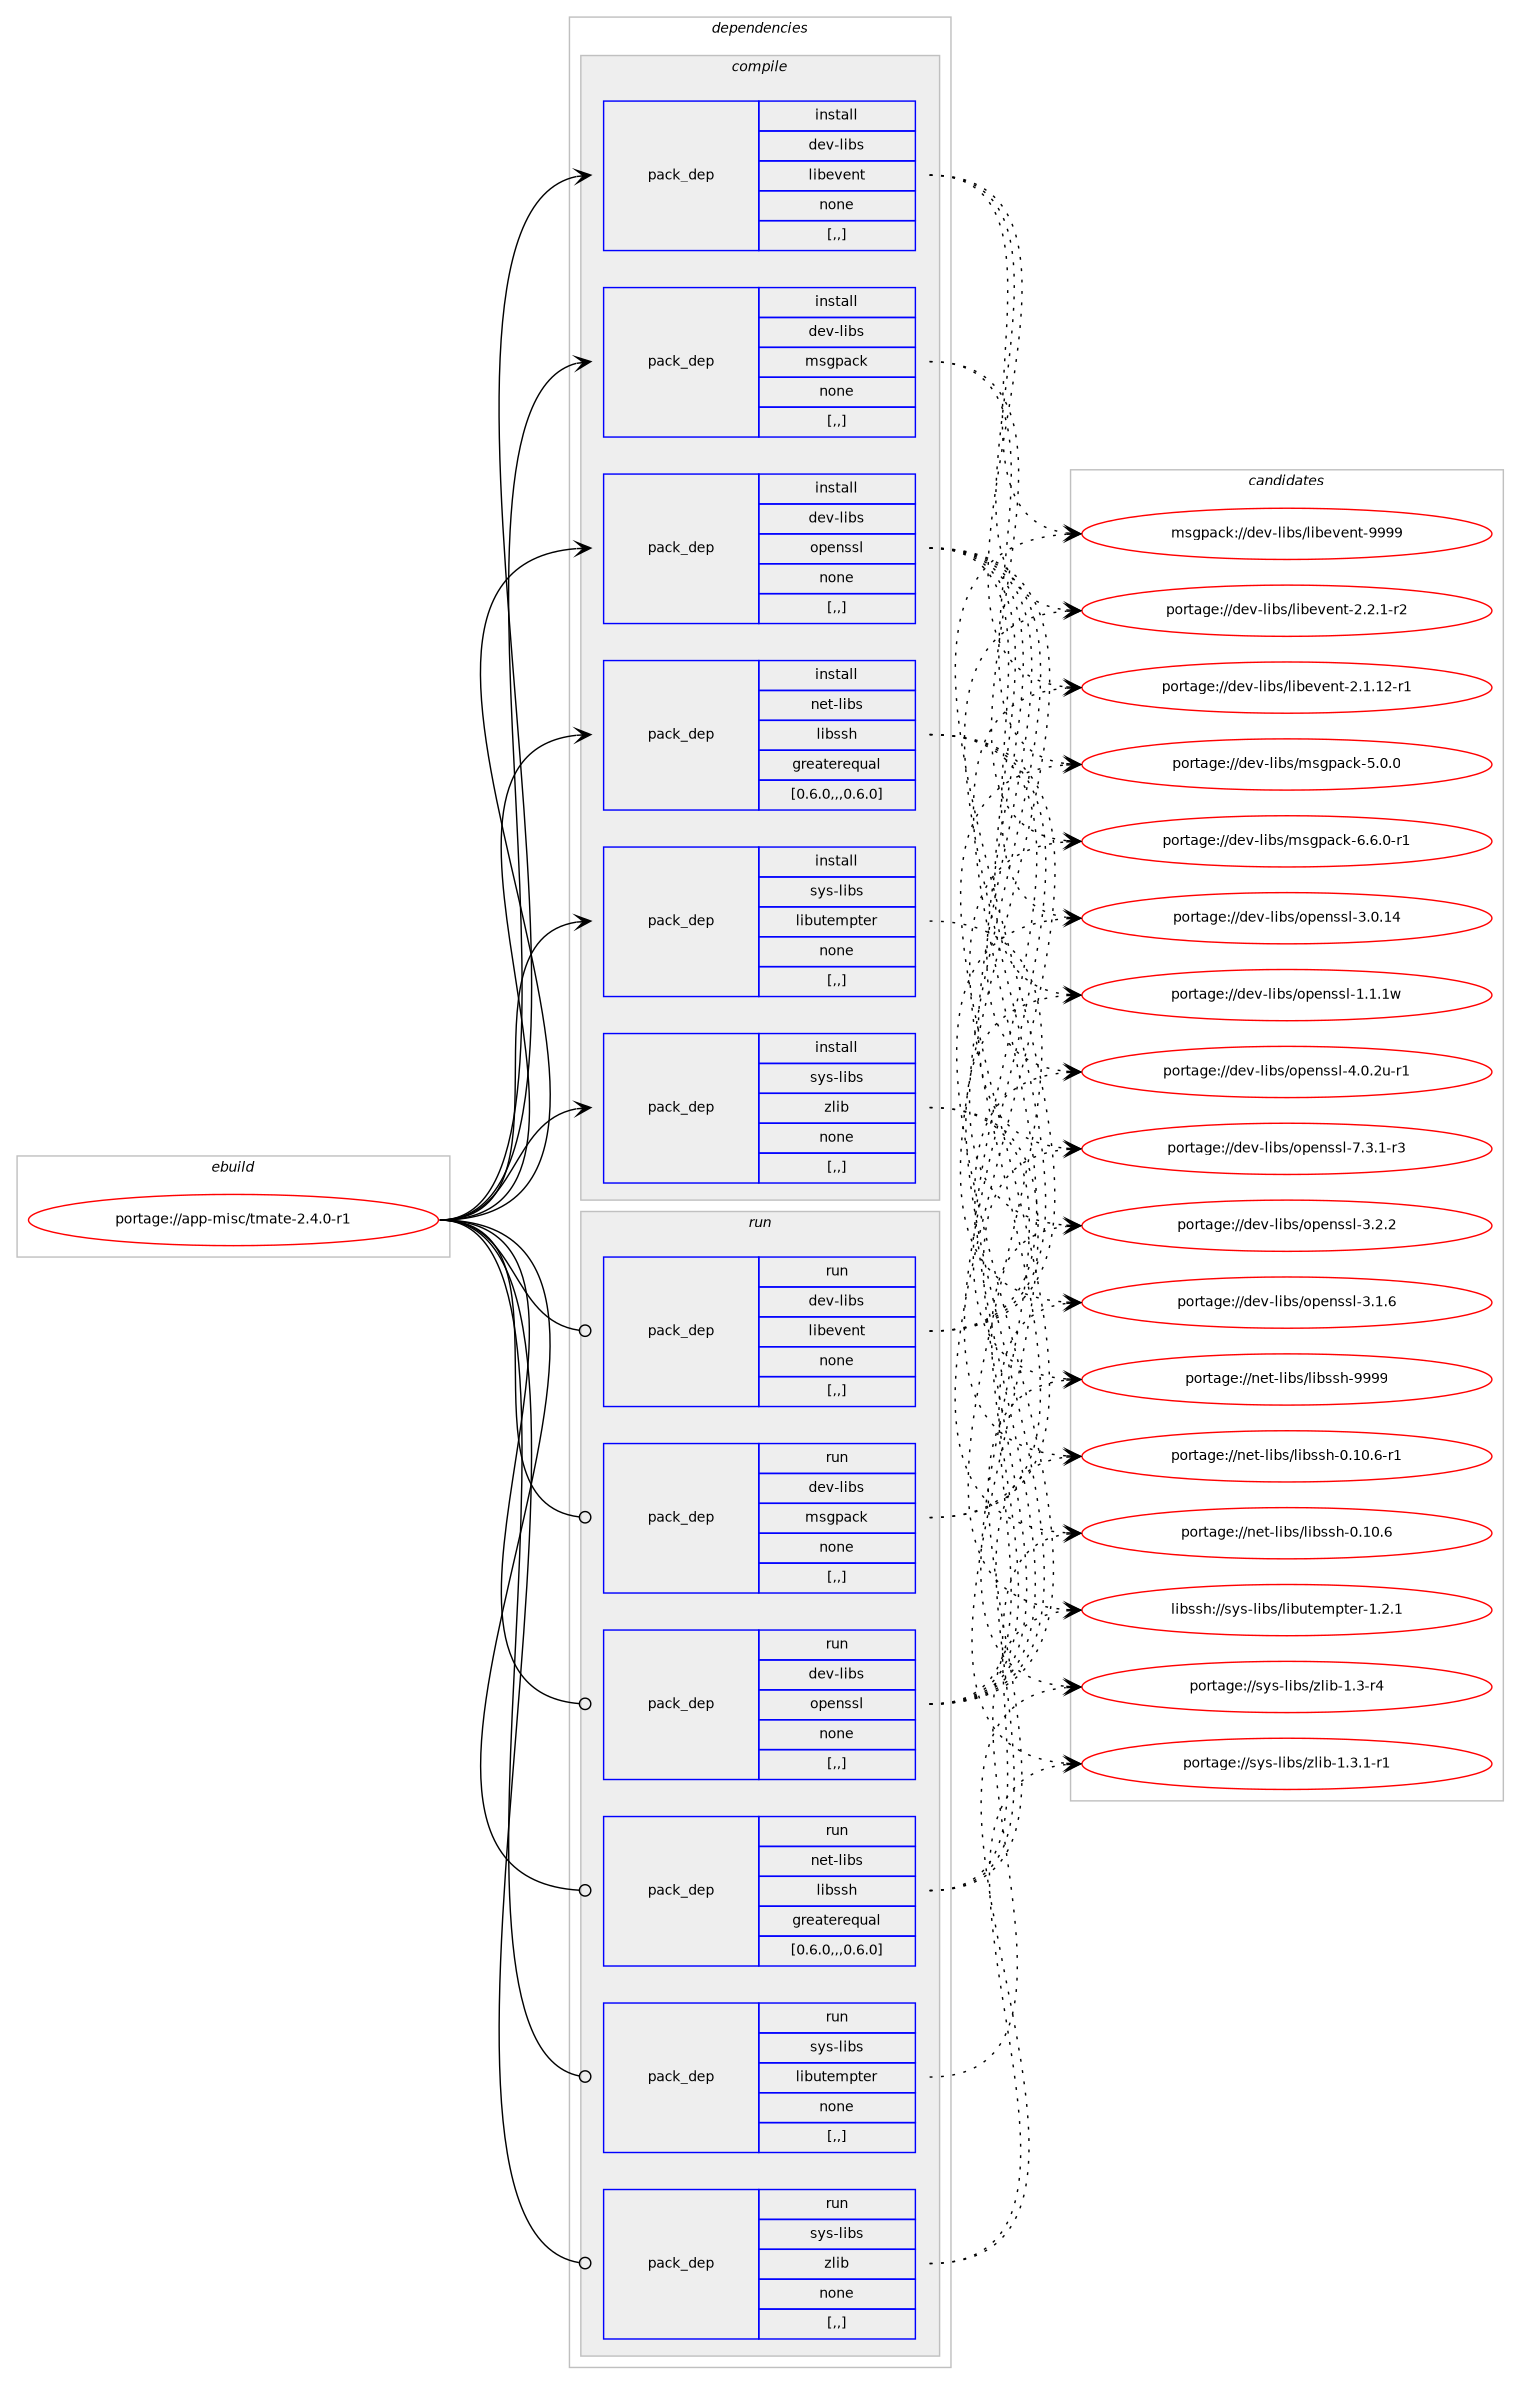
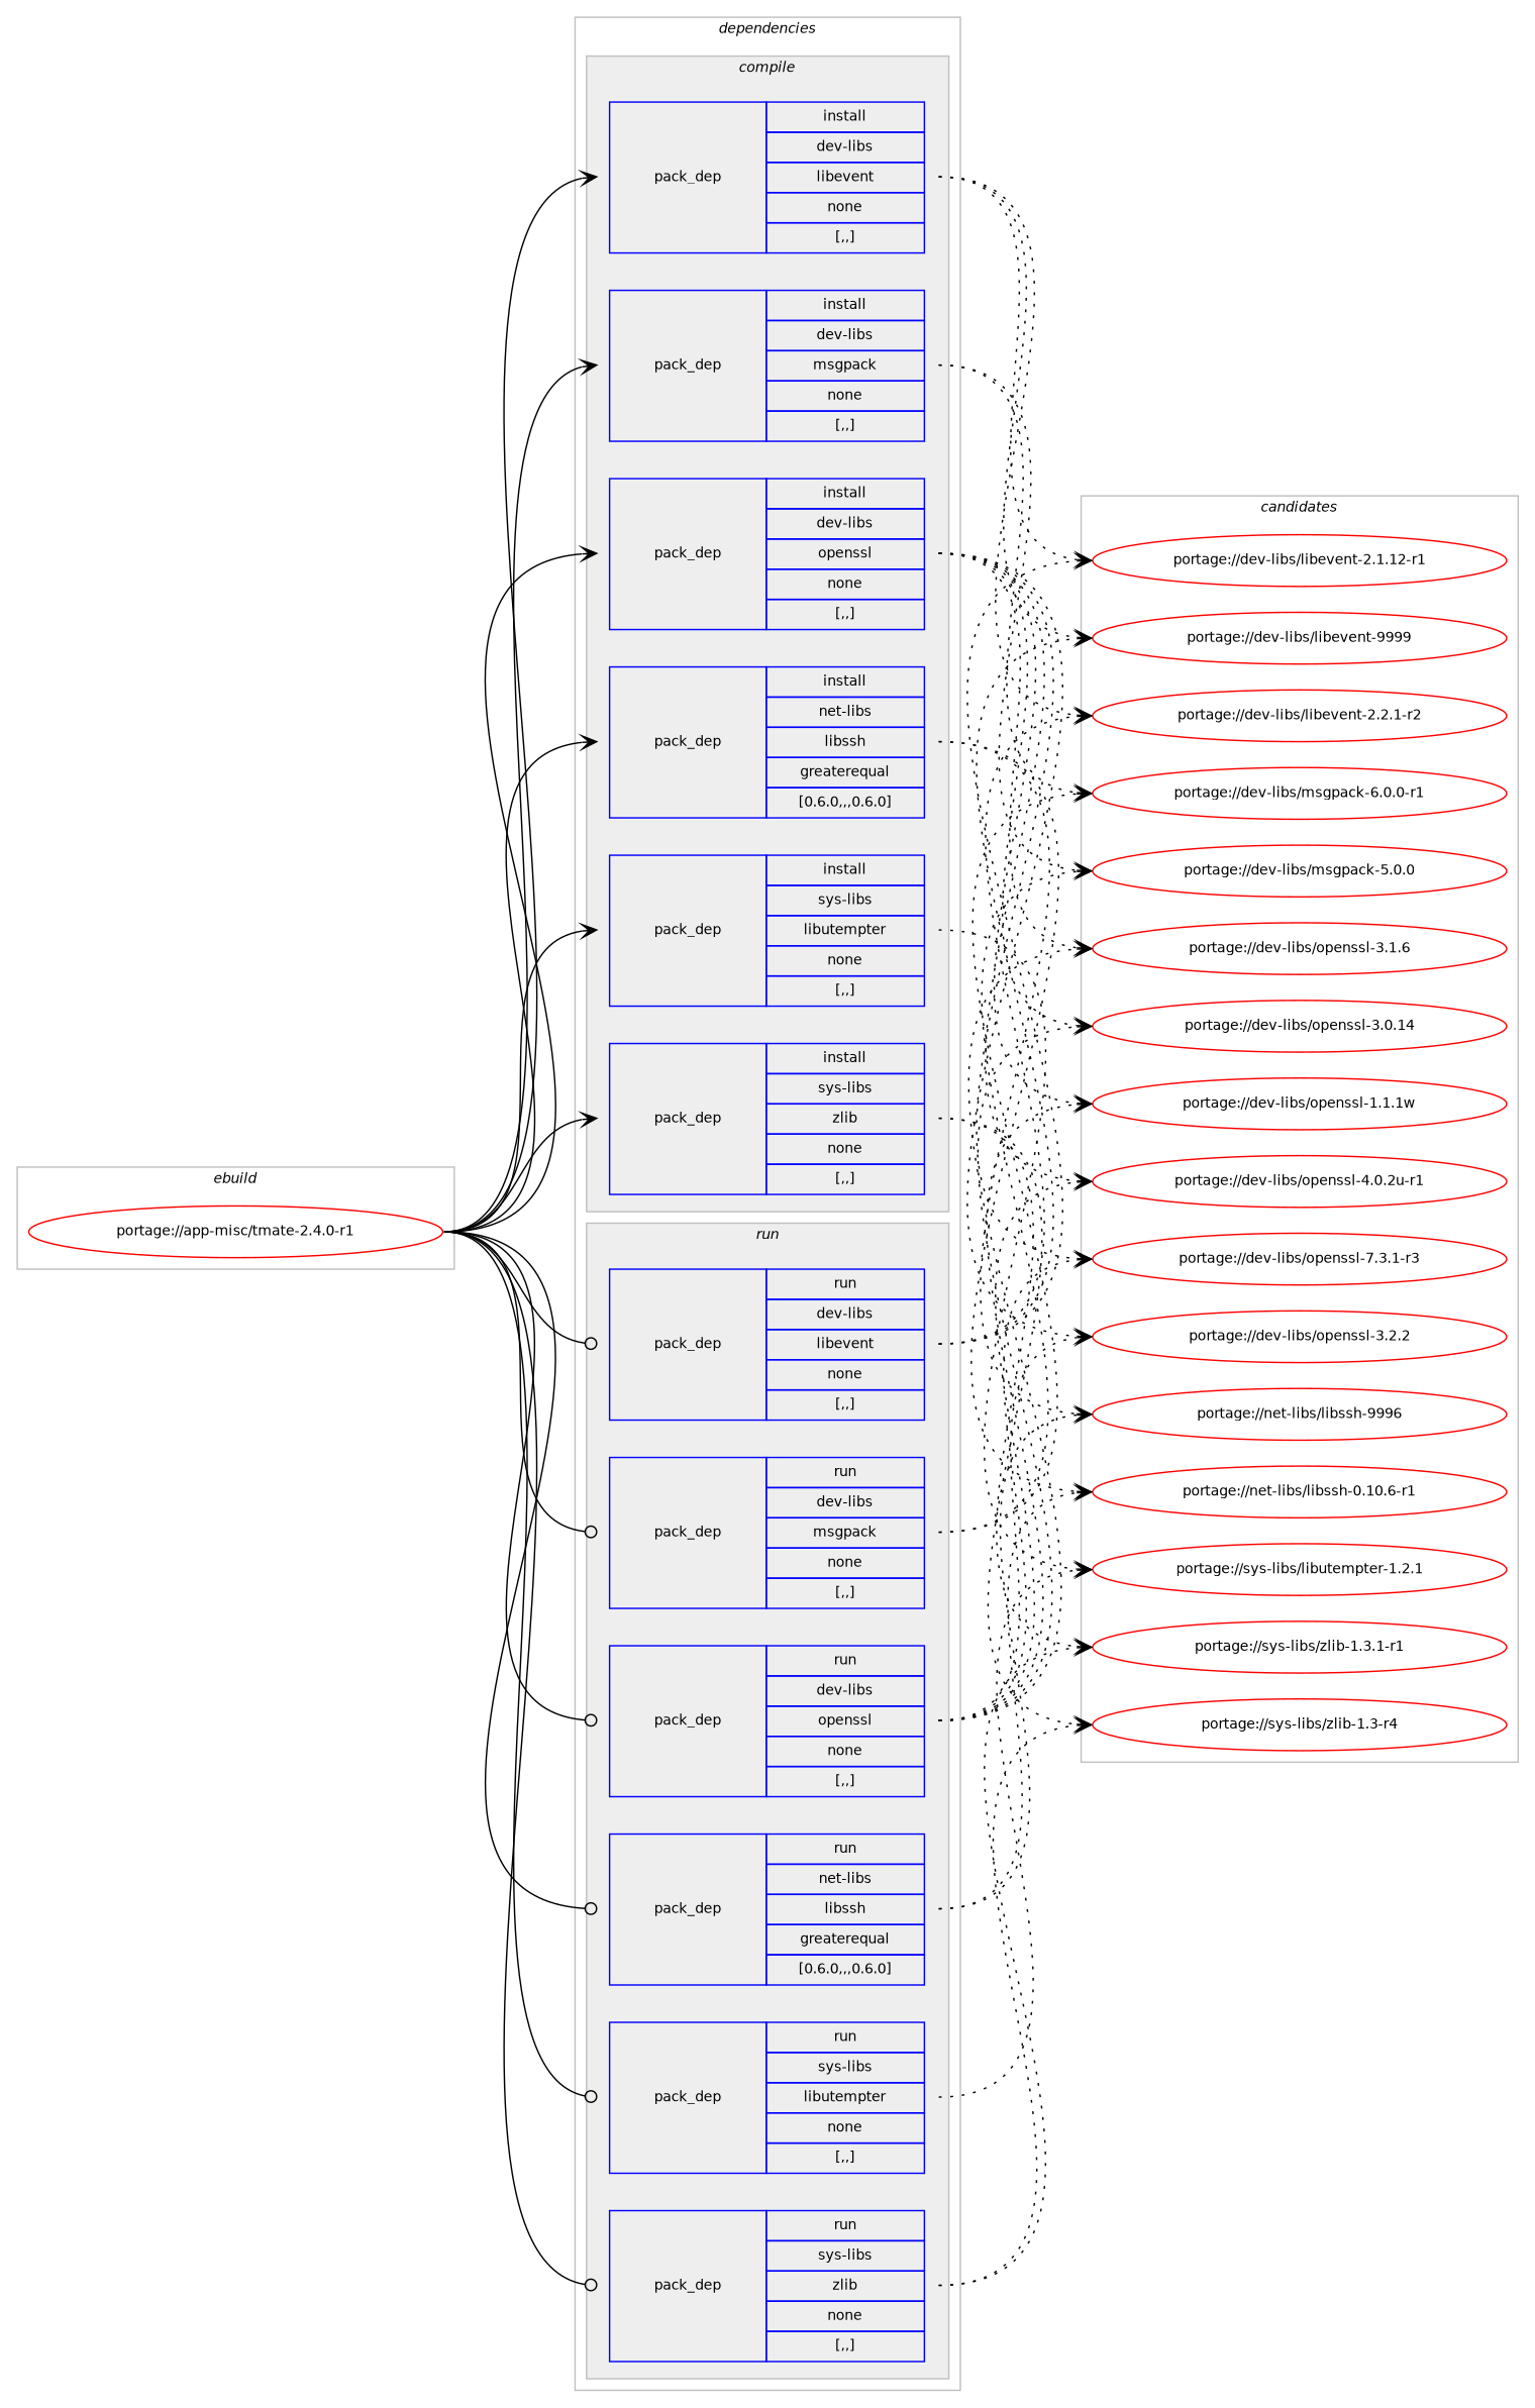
  digraph {
    compound=true
    concentrate=true
    fontname=Helvetica
    fontsize=10
    newrank=true
    rankdir=LR
    ranksep=1.5
    node [color=red fontname=Helvetica fontsize=10]
    edge [arrowhead=vee headport=w style=dotted tailport=e weight=100]
    n1 [label="portage://app-misc/tmate-2.4.0-r1" width=4]
    n2 [color=blue label=<<TABLE BORDER="0" CELLBORDER="1" CELLSPACING="0" CELLPADDING="4" WIDTH="220"><TR><TD ROWSPAN="6" CELLPADDING="30">pack_dep</TD></TR><TR><TD WIDTH="110">install</TD></TR><TR><TD>dev-libs</TD></TR><TR><TD>libevent</TD></TR><TR><TD>none</TD></TR><TR><TD>[,,]</TD></TR></TABLE>> shape=none]
    n3 [color=blue label=<<TABLE BORDER="0" CELLBORDER="1" CELLSPACING="0" CELLPADDING="4" WIDTH="220"><TR><TD ROWSPAN="6" CELLPADDING="30">pack_dep</TD></TR><TR><TD WIDTH="110">install</TD></TR><TR><TD>dev-libs</TD></TR><TR><TD>msgpack</TD></TR><TR><TD>none</TD></TR><TR><TD>[,,]</TD></TR></TABLE>> shape=none]
    n4 [color=blue label=<<TABLE BORDER="0" CELLBORDER="1" CELLSPACING="0" CELLPADDING="4" WIDTH="220"><TR><TD ROWSPAN="6" CELLPADDING="30">pack_dep</TD></TR><TR><TD WIDTH="110">install</TD></TR><TR><TD>dev-libs</TD></TR><TR><TD>openssl</TD></TR><TR><TD>none</TD></TR><TR><TD>[,,]</TD></TR></TABLE>> shape=none]
    n5 [color=blue label=<<TABLE BORDER="0" CELLBORDER="1" CELLSPACING="0" CELLPADDING="4" WIDTH="220"><TR><TD ROWSPAN="6" CELLPADDING="30">pack_dep</TD></TR><TR><TD WIDTH="110">install</TD></TR><TR><TD>net-libs</TD></TR><TR><TD>libssh</TD></TR><TR><TD>greaterequal</TD></TR><TR><TD>[0.6.0,,,0.6.0]</TD></TR></TABLE>> shape=none]
    n6 [color=blue label=<<TABLE BORDER="0" CELLBORDER="1" CELLSPACING="0" CELLPADDING="4" WIDTH="220"><TR><TD ROWSPAN="6" CELLPADDING="30">pack_dep</TD></TR><TR><TD WIDTH="110">install</TD></TR><TR><TD>sys-libs</TD></TR><TR><TD>libutempter</TD></TR><TR><TD>none</TD></TR><TR><TD>[,,]</TD></TR></TABLE>> shape=none]
    n7 [color=blue label=<<TABLE BORDER="0" CELLBORDER="1" CELLSPACING="0" CELLPADDING="4" WIDTH="220"><TR><TD ROWSPAN="6" CELLPADDING="30">pack_dep</TD></TR><TR><TD WIDTH="110">install</TD></TR><TR><TD>sys-libs</TD></TR><TR><TD>zlib</TD></TR><TR><TD>none</TD></TR><TR><TD>[,,]</TD></TR></TABLE>> shape=none]
    n8 [color=blue label=<<TABLE BORDER="0" CELLBORDER="1" CELLSPACING="0" CELLPADDING="4" WIDTH="220"><TR><TD ROWSPAN="6" CELLPADDING="30">pack_dep</TD></TR><TR><TD WIDTH="110">run</TD></TR><TR><TD>dev-libs</TD></TR><TR><TD>libevent</TD></TR><TR><TD>none</TD></TR><TR><TD>[,,]</TD></TR></TABLE>> shape=none]
    n9 [color=blue label=<<TABLE BORDER="0" CELLBORDER="1" CELLSPACING="0" CELLPADDING="4" WIDTH="220"><TR><TD ROWSPAN="6" CELLPADDING="30">pack_dep</TD></TR><TR><TD WIDTH="110">run</TD></TR><TR><TD>dev-libs</TD></TR><TR><TD>msgpack</TD></TR><TR><TD>none</TD></TR><TR><TD>[,,]</TD></TR></TABLE>> shape=none]
    n10 [color=blue label=<<TABLE BORDER="0" CELLBORDER="1" CELLSPACING="0" CELLPADDING="4" WIDTH="220"><TR><TD ROWSPAN="6" CELLPADDING="30">pack_dep</TD></TR><TR><TD WIDTH="110">run</TD></TR><TR><TD>dev-libs</TD></TR><TR><TD>openssl</TD></TR><TR><TD>none</TD></TR><TR><TD>[,,]</TD></TR></TABLE>> shape=none]
    n11 [color=blue label=<<TABLE BORDER="0" CELLBORDER="1" CELLSPACING="0" CELLPADDING="4" WIDTH="220"><TR><TD ROWSPAN="6" CELLPADDING="30">pack_dep</TD></TR><TR><TD WIDTH="110">run</TD></TR><TR><TD>net-libs</TD></TR><TR><TD>libssh</TD></TR><TR><TD>greaterequal</TD></TR><TR><TD>[0.6.0,,,0.6.0]</TD></TR></TABLE>> shape=none]
    n12 [color=blue label=<<TABLE BORDER="0" CELLBORDER="1" CELLSPACING="0" CELLPADDING="4" WIDTH="220"><TR><TD ROWSPAN="6" CELLPADDING="30">pack_dep</TD></TR><TR><TD WIDTH="110">run</TD></TR><TR><TD>sys-libs</TD></TR><TR><TD>libutempter</TD></TR><TR><TD>none</TD></TR><TR><TD>[,,]</TD></TR></TABLE>> shape=none]
    n13 [color=blue label=<<TABLE BORDER="0" CELLBORDER="1" CELLSPACING="0" CELLPADDING="4" WIDTH="220"><TR><TD ROWSPAN="6" CELLPADDING="30">pack_dep</TD></TR><TR><TD WIDTH="110">run</TD></TR><TR><TD>sys-libs</TD></TR><TR><TD>zlib</TD></TR><TR><TD>none</TD></TR><TR><TD>[,,]</TD></TR></TABLE>> shape=none]
-   n14 [label="libssh://sys-libs/libutempter-1.2.1" width=4]
-   n15 [label="msgpack://dev-libs/libevent-9999" width=4]
+   n14 [label="portage://sys-libs/libutempter-1.2.1" width=4]
+   n15 [label="portage://dev-libs/libevent-9999" width=4]
    n16 [label="portage://dev-libs/libevent-2.2.1-r2" width=4]
    n17 [label="portage://dev-libs/libevent-2.1.12-r1" width=4]
-   n18 [label="portage://dev-libs/msgpack-6.6.0-r1" width=4]
+   n18 [label="portage://dev-libs/msgpack-6.0.0-r1" width=4]
    n19 [label="portage://dev-libs/msgpack-5.0.0" width=4]
    n20 [label="portage://dev-libs/openssl-7.3.1-r3" width=4]
    n21 [label="portage://dev-libs/openssl-3.2.2" width=4]
    n22 [label="portage://dev-libs/openssl-3.1.6" width=4]
    n23 [label="portage://dev-libs/openssl-3.0.14" width=4]
    n24 [label="portage://dev-libs/openssl-1.1.1w" width=4]
    n25 [label="portage://dev-libs/openssl-4.0.2u-r1" width=4]
-   n26 [label="portage://net-libs/libssh-9999" width=4]
+   n26 [label="portage://net-libs/libssh-9996" width=4]
    n27 [label="portage://net-libs/libssh-0.10.6-r1" width=4]
-   n28 [label="portage://net-libs/libssh-0.10.6" width=4]
    n29 [label="portage://sys-libs/zlib-1.3.1-r1" width=4]
    n30 [label="portage://sys-libs/zlib-1.3-r4" width=4]
    subgraph cluster_1 {
      color=gray
      label=<<i>ebuild</i>>
      n1
    }
    subgraph cluster_2 {
      color=gray
      label=<<i>dependencies</i>>
      subgraph cluster_3 {
        color=gray
        fillcolor="#eeeeee"
        label=<<i>compile</i>>
        style=filled
        subgraph sub_4 {
          color=gray
          fillcolor="#eeeeee"
          label=<<i>compile</i>>
          style=filled
          n2
        }
        subgraph sub_5 {
          color=gray
          fillcolor="#eeeeee"
          label=<<i>compile</i>>
          style=filled
          n3
        }
        subgraph sub_6 {
          color=gray
          fillcolor="#eeeeee"
          label=<<i>compile</i>>
          style=filled
          n4
        }
        subgraph sub_7 {
          color=gray
          fillcolor="#eeeeee"
          label=<<i>compile</i>>
          style=filled
          n5
        }
        subgraph sub_8 {
          color=gray
          fillcolor="#eeeeee"
          label=<<i>compile</i>>
          style=filled
          n6
        }
        subgraph sub_9 {
          color=gray
          fillcolor="#eeeeee"
          label=<<i>compile</i>>
          style=filled
          n7
        }
      }
      subgraph cluster_10 {
        color=gray
        fillcolor="#eeeeee"
        label=<<i>compile and run</i>>
        style=filled
      }
      subgraph cluster_11 {
        color=gray
        fillcolor="#eeeeee"
        label=<<i>run</i>>
        style=filled
        subgraph sub_12 {
          color=gray
          fillcolor="#eeeeee"
          label=<<i>run</i>>
          style=filled
          n8
        }
        subgraph sub_13 {
          color=gray
          fillcolor="#eeeeee"
          label=<<i>run</i>>
          style=filled
          n9
        }
        subgraph sub_14 {
          color=gray
          fillcolor="#eeeeee"
          label=<<i>run</i>>
          style=filled
          n10
        }
        subgraph sub_15 {
          color=gray
          fillcolor="#eeeeee"
          label=<<i>run</i>>
          style=filled
          n11
        }
        subgraph sub_16 {
          color=gray
          fillcolor="#eeeeee"
          label=<<i>run</i>>
          style=filled
          n12
        }
        subgraph sub_17 {
          color=gray
          fillcolor="#eeeeee"
          label=<<i>run</i>>
          style=filled
          n13
        }
      }
    }
    subgraph cluster_18 {
      color=gray
      label=<<i>candidates</i>>
      rank=same
      subgraph sub_19 {
        color=black
        label=<<i>candidates</i>>
        nodesep=1
        rank=same
        n14
      }
      subgraph sub_20 {
        color=black
        label=<<i>candidates</i>>
        nodesep=1
        rank=same
        n15
        n16
        n17
      }
      subgraph sub_21 {
        color=black
        label=<<i>candidates</i>>
        nodesep=1
        rank=same
        n18
        n19
      }
      subgraph sub_22 {
        color=black
        label=<<i>candidates</i>>
        nodesep=1
        rank=same
        n20
        n21
        n22
        n23
        n24
        n25
      }
      subgraph sub_23 {
        color=black
        label=<<i>candidates</i>>
        nodesep=1
        rank=same
        n26
        n27
-       n28
      }
      subgraph sub_24 {
        color=black
        label=<<i>candidates</i>>
        nodesep=1
        rank=same
        n14
      }
      subgraph sub_25 {
        color=black
        label=<<i>candidates</i>>
        nodesep=1
        rank=same
        n29
        n30
      }
      subgraph sub_26 {
        color=black
        label=<<i>candidates</i>>
        nodesep=1
        rank=same
        n15
        n16
        n17
      }
      subgraph sub_27 {
        color=black
        label=<<i>candidates</i>>
        nodesep=1
        rank=same
        n18
        n19
      }
      subgraph sub_28 {
        color=black
        label=<<i>candidates</i>>
        nodesep=1
        rank=same
        n20
        n21
        n22
        n23
        n24
        n25
      }
      subgraph sub_29 {
        color=black
        label=<<i>candidates</i>>
        nodesep=1
        rank=same
        n26
        n27
-       n28
      }
      subgraph sub_30 {
        color=black
        label=<<i>candidates</i>>
        nodesep=1
        rank=same
        n29
        n30
      }
    }
    n1 -> n2 [style=solid weight=20]
    n1 -> n3 [style=solid weight=20]
    n1 -> n4 [style=solid weight=20]
    n1 -> n5 [style=solid weight=20]
    n1 -> n6 [style=solid weight=20]
    n1 -> n7 [style=solid weight=20]
    n1 -> n8 [arrowhead=odot style=solid weight=20]
    n1 -> n9 [arrowhead=odot style=solid weight=20]
    n1 -> n10 [arrowhead=odot style=solid weight=20]
    n1 -> n11 [arrowhead=odot style=solid weight=20]
    n1 -> n12 [arrowhead=odot style=solid weight=20]
    n1 -> n13 [arrowhead=odot style=solid weight=20]
    n2 -> n15
    n2 -> n16
    n2 -> n17
    n3 -> n18
    n3 -> n19
    n4 -> n20
    n4 -> n21
    n4 -> n22
    n4 -> n23
    n4 -> n24
    n4 -> n25
    n5 -> n26
    n5 -> n27
-   n5 -> n28
    n6 -> n14
    n7 -> n29
    n7 -> n30
    n8 -> n15
    n8 -> n16
    n8 -> n17
    n9 -> n18
    n9 -> n19
    n10 -> n20
    n10 -> n21
    n10 -> n22
    n10 -> n23
    n10 -> n24
    n10 -> n25
    n11 -> n26
    n11 -> n27
-   n11 -> n28
    n12 -> n14
    n13 -> n29
    n13 -> n30
  }
